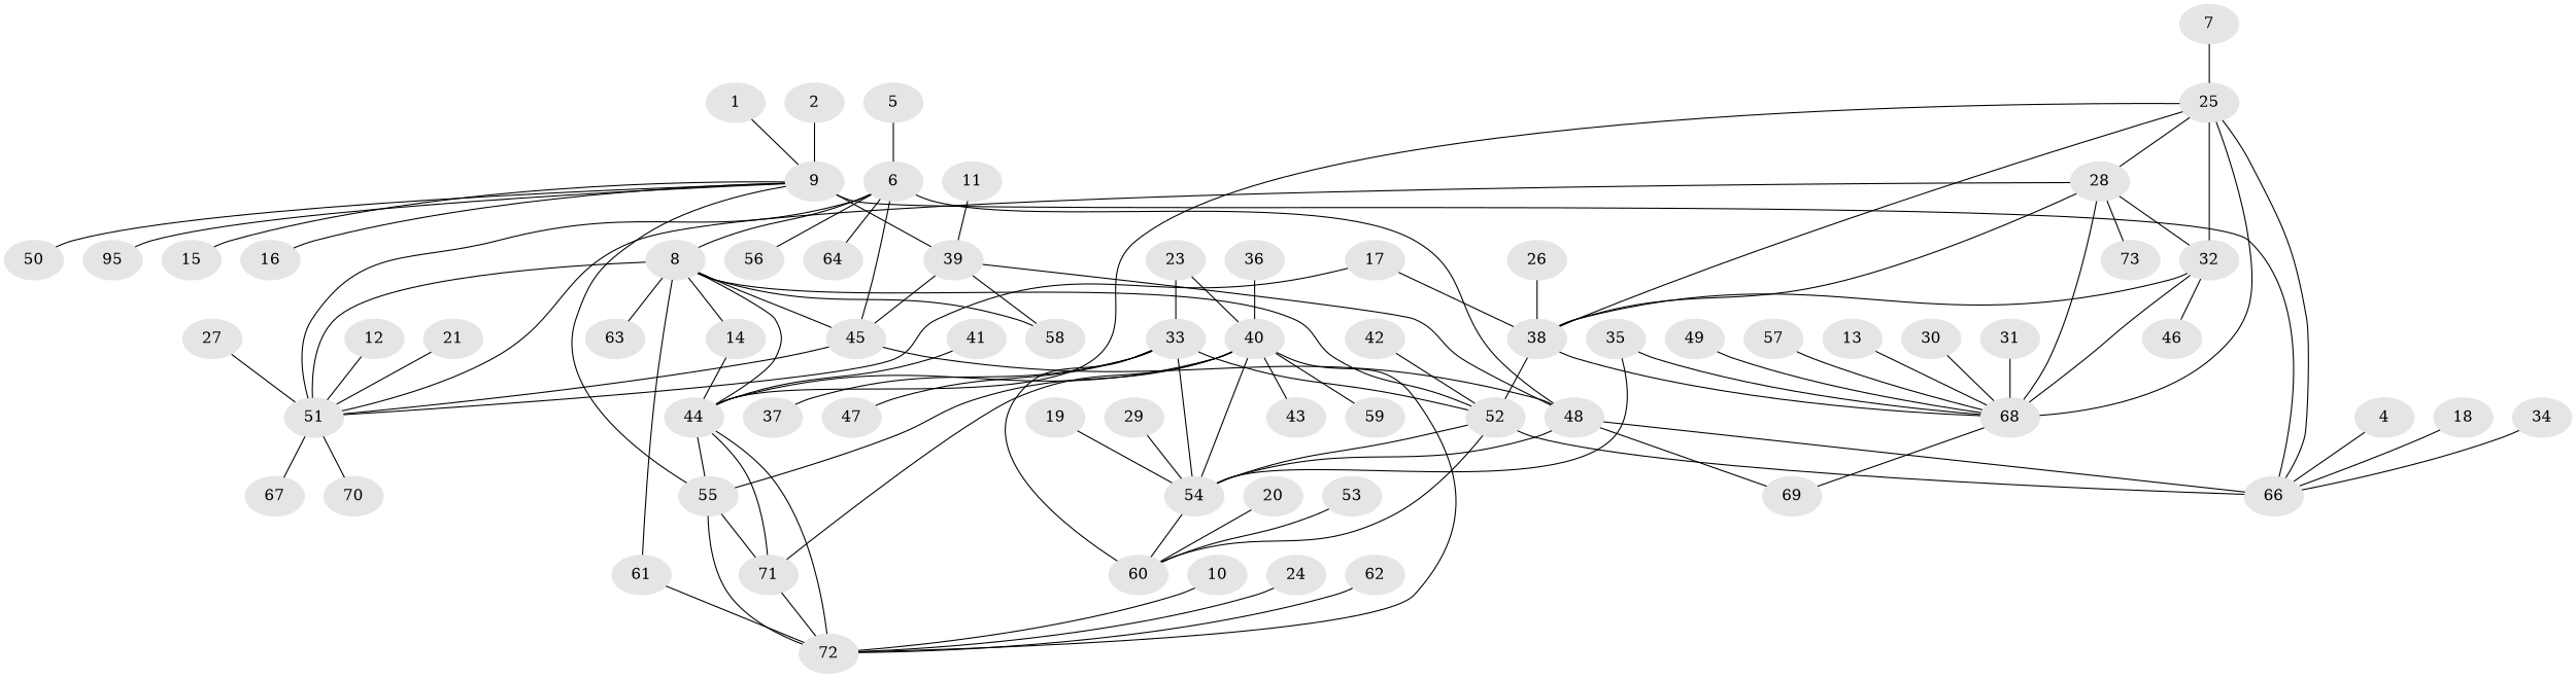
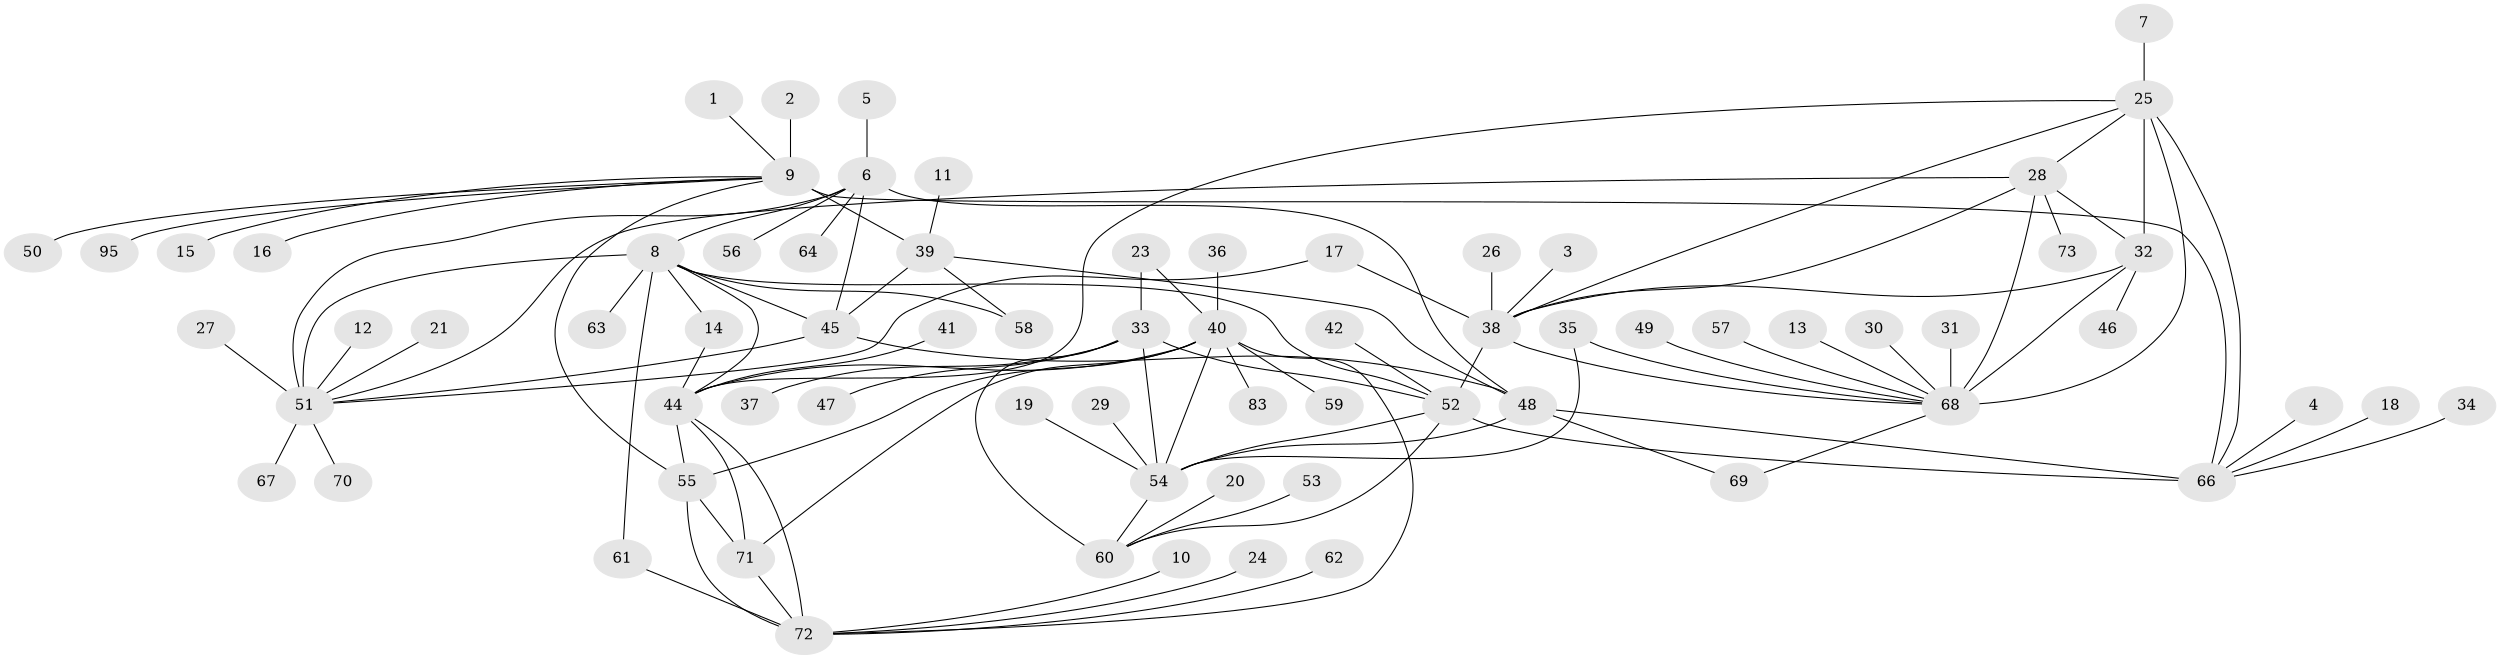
  graph {
    node [color=gray90 style=filled]
    edge [weight=1.0]
    1
    9
    66
    15
    16
    39
    50
    55
    n9 [label=95]
    2
+   3
    38
    52
    68
    4
    5
    6
    8
    45
    48
    51
    56
    64
    14
    44
    58
    61
    63
    54
    69
    67
    70
    7
    25
    28
    32
    72
    71
    60
    10
    11
    12
    13
    17
    18
    19
    20
    21
    23
    33
    40
    37
    47
-   43
+   43 [label=83]
    59
    24
    73
    46
    26
    27
    29
    30
    31
    34
    35
    36
    41
    42
    49
    53
    57
    62
    1 -- 9
    9 -- 66 [weight=8.0]
    9 -- 15
    9 -- 16
    9 -- 39 [weight=4.0]
    9 -- 50
    9 -- 55
    9 -- n9
    39 -- 45
    39 -- 48
    39 -- 58
    55 -- 72 [weight=3.0]
    55 -- 71
    2 -- 9
+   3 -- 38
    38 -- 52
    38 -- 68 [weight=2.0]
    52 -- 66
    52 -- 54 [weight=3.0]
    52 -- 60 [weight=3.0]
    68 -- 69
    4 -- 66
    5 -- 6
    6 -- 8 [weight=2.0]
    6 -- 45
    6 -- 48
    6 -- 51 [weight=3.0]
    6 -- 56
    6 -- 64
    8 -- 52
    8 -- 45 [weight=2.0]
    8 -- 51 [weight=6.0]
    8 -- 14
    8 -- 44
    8 -- 58
    8 -- 61
    8 -- 63
    45 -- 48
    45 -- 51 [weight=3.0]
    48 -- 66
    48 -- 54
    48 -- 69
    51 -- 67
    51 -- 70
    14 -- 44
    44 -- 55
    44 -- 72 [weight=3.0]
    44 -- 71
    61 -- 72
    54 -- 60
    7 -- 25
    25 -- 66
    25 -- 38 [weight=2.0]
    25 -- 68 [weight=4.0]
    25 -- 44
    25 -- 28 [weight=2.0]
    25 -- 32 [weight=2.0]
    28 -- 38
    28 -- 68 [weight=2.0]
    28 -- 51
    28 -- 32
    28 -- 73
    32 -- 38
    32 -- 68 [weight=2.0]
    32 -- 46
    71 -- 72 [weight=3.0]
    10 -- 72
    11 -- 39
    12 -- 51
    13 -- 68
    17 -- 38
    17 -- 51
    18 -- 66
    19 -- 54
    20 -- 60
    21 -- 51
    23 -- 33
    23 -- 40
    33 -- 52 [weight=6.0]
    33 -- 54 [weight=2.0]
    33 -- 60 [weight=2.0]
    33 -- 37
    33 -- 47
    40 -- 55
    40 -- 44
    40 -- 54
    40 -- 72 [weight=3.0]
    40 -- 71
    40 -- 43
    40 -- 59
    24 -- 72
    26 -- 38
    27 -- 51
    29 -- 54
    30 -- 68
    31 -- 68
    34 -- 66
    35 -- 68
    35 -- 54
    36 -- 40
    41 -- 44
    42 -- 52
    49 -- 68
    53 -- 60
    57 -- 68
    62 -- 72
  }
